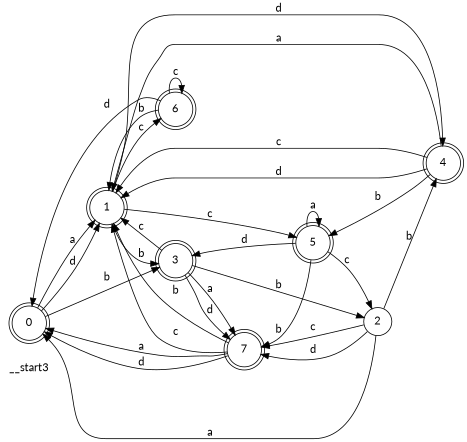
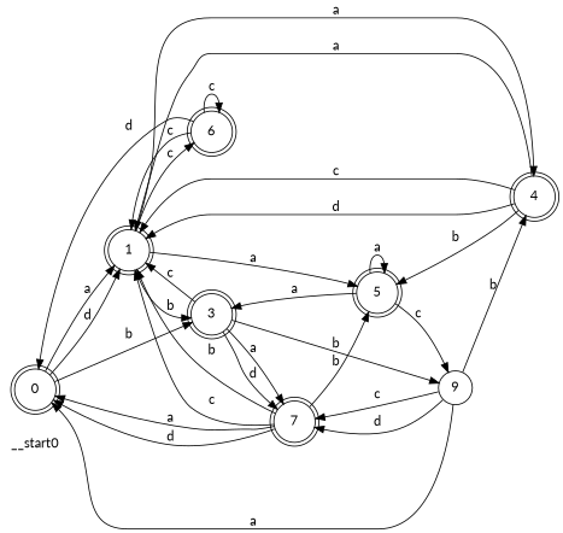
  digraph {
    fontname=Lato
    rankdir=LR
    node [fontname=Lato shape=doublecircle color=black fillcolor=white style="rounded,filled"]
    edge [fontname=Lato]
-   __start0 [shape=none label=__start3 color="" fillcolor="" style=""]
+   __start0 [shape=none color="" fillcolor="" style=""]
    n2 [label=0]
    n3 [label=1]
    n4 [label=3]
    n5 [label=4]
    n6 [label=5]
    n7 [label=6]
-   n8 [label=2 shape=circle style=filled]
+   n8 [label=9 shape=circle style=filled]
    n9 [label=7]
    n2 -> n3 [label=a]
    n2 -> n3 [label=d]
    n2 -> n4 [label=b]
    n3 -> n4 [label=b]
-   n3 -> n5 [label=d]
-   n3 -> n6 [label=c]
+   n3 -> n5 [label=a]
+   n3 -> n6 [label=a]
    n3 -> n7 [label=c]
    n4 -> n3 [label=c]
    n4 -> n8 [label=b]
    n4 -> n9 [label=a]
    n4 -> n9 [label=d]
    n5 -> n3 [label=a]
    n5 -> n3 [label=c]
    n5 -> n3 [label=d]
    n5 -> n6 [label=b]
-   n6 -> n4 [label=d]
+   n6 -> n4 [label=a]
    n6 -> n6 [label=a]
    n6 -> n8 [label=c]
-   n6 -> n9 [label=b]
+   n9 -> n6 [label=b]
    n7 -> n2 [label=d]
-   n7 -> n3 [label=b]
+   n7 -> n3 [label=c]
    n7 -> n7 [label=c]
    n8 -> n2 [label=a]
    n8 -> n5 [label=b]
    n8 -> n9 [label=c]
    n8 -> n9 [label=d]
    n9 -> n2 [label=a]
    n9 -> n2 [label=d]
    n9 -> n3 [label=b]
    n9 -> n3 [label=c]
  }
